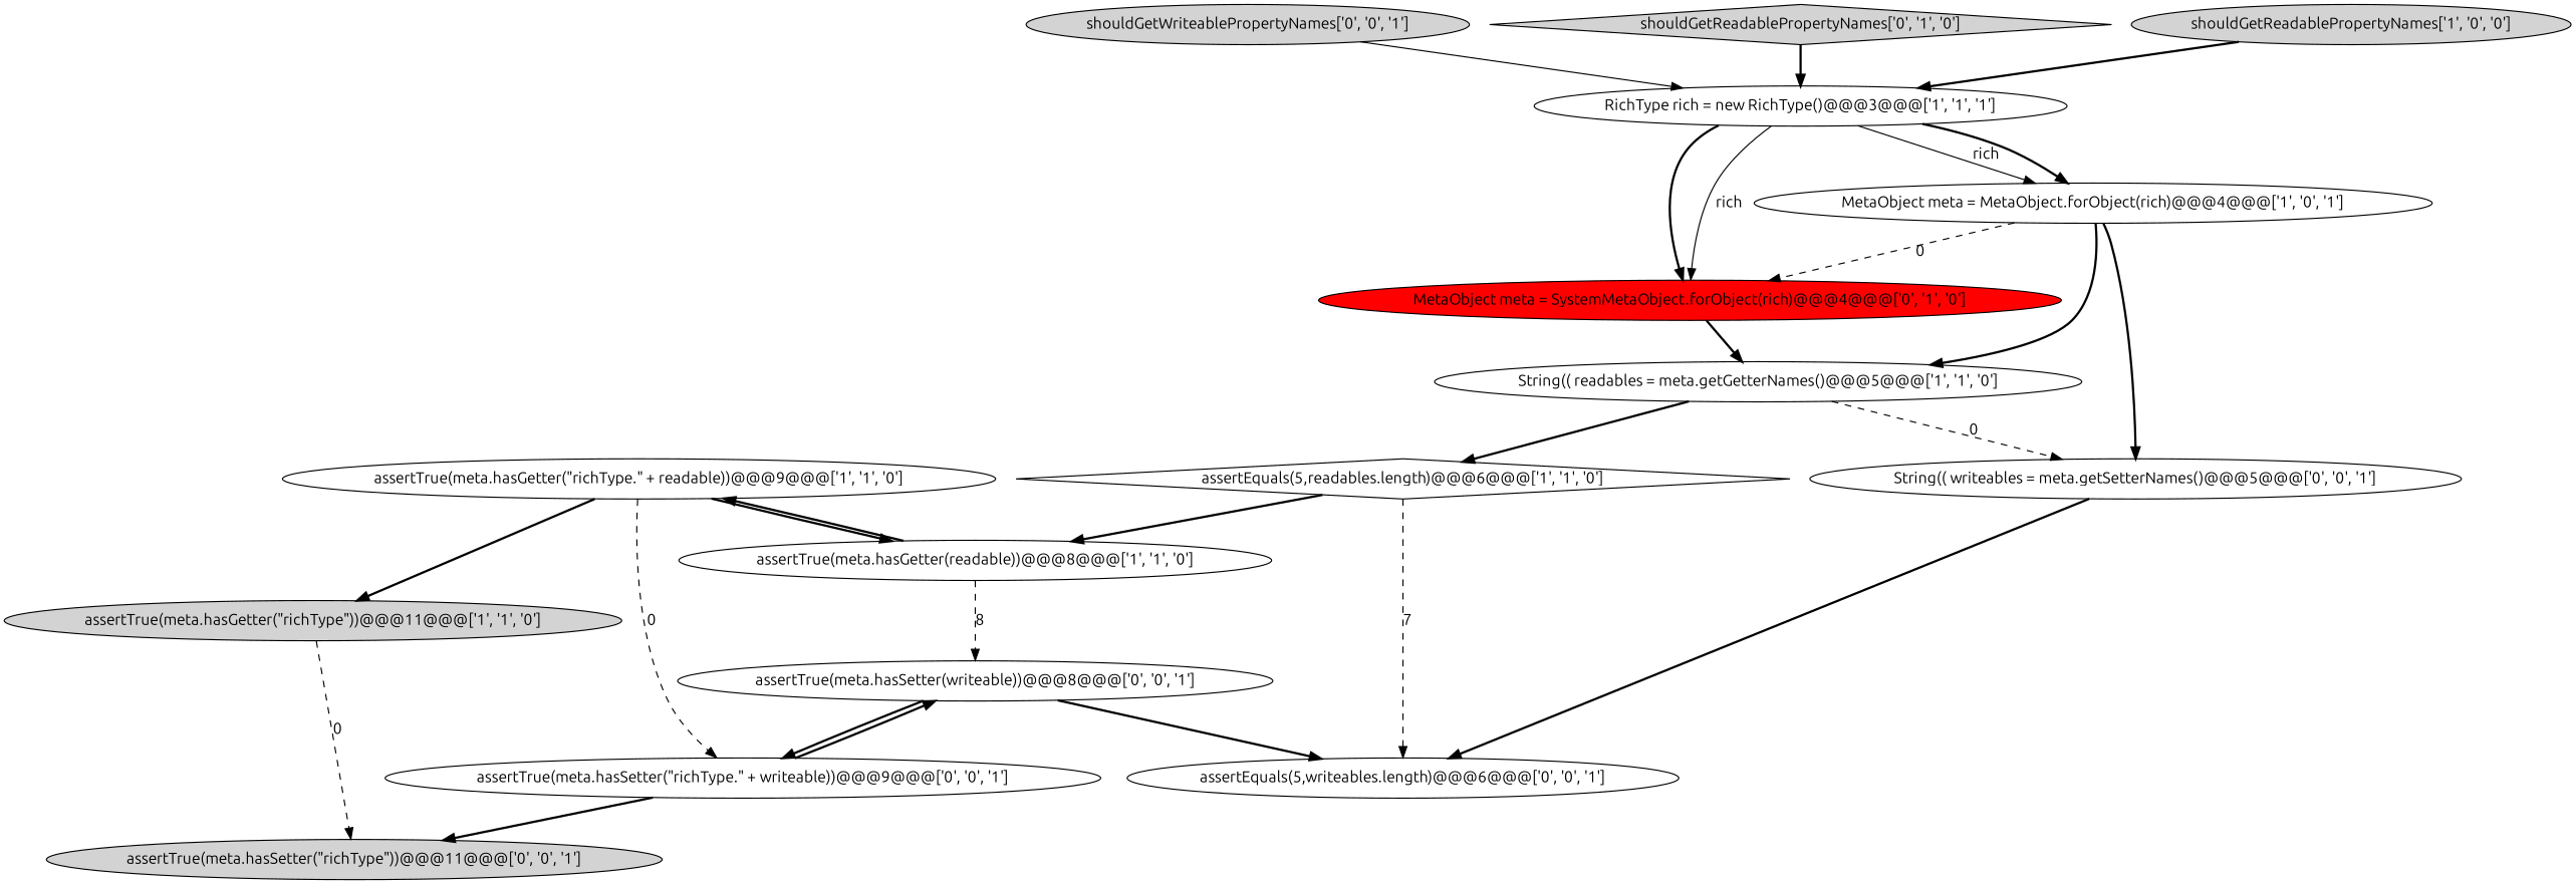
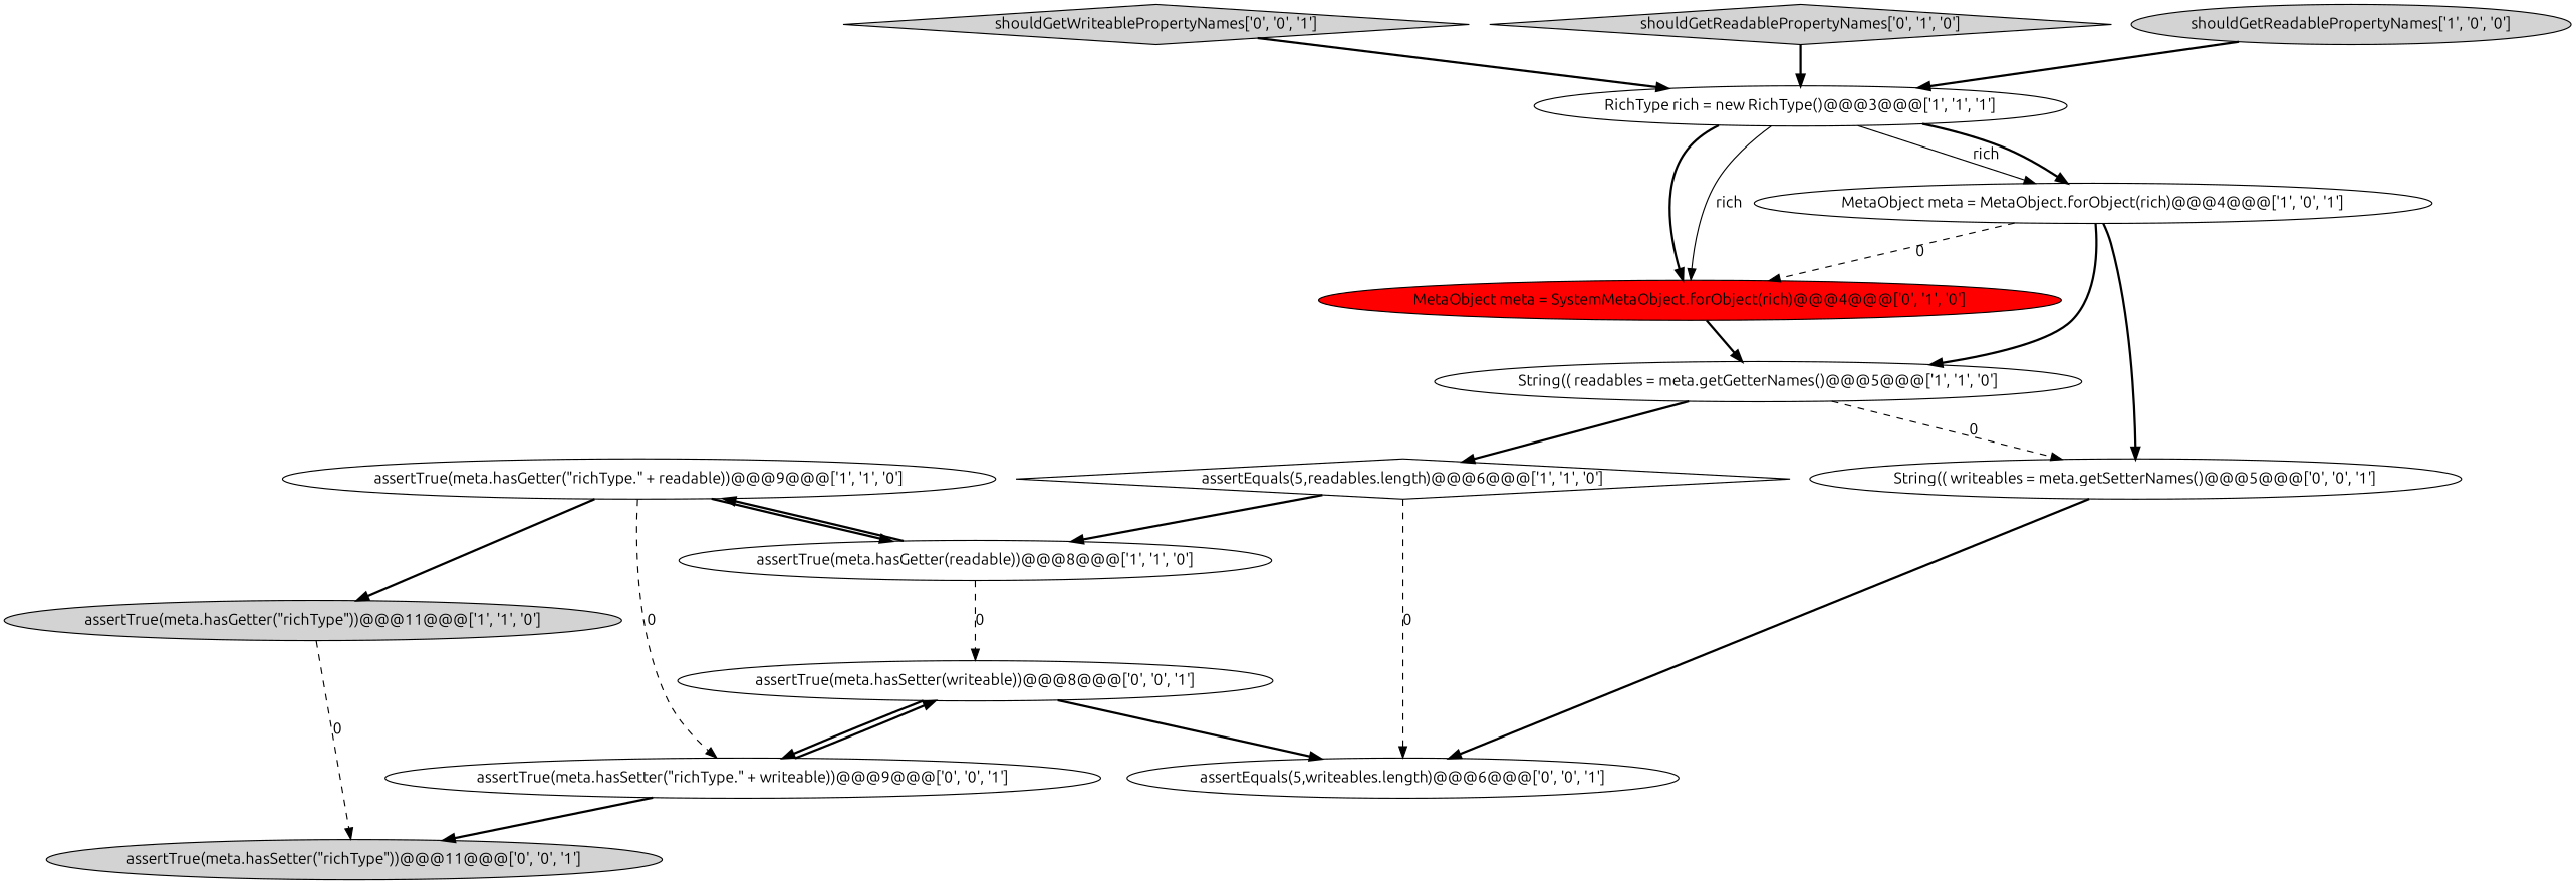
  digraph {
    fontname=Ubuntu
    node [fillcolor=white fontname=Ubuntu shape=ellipse style=filled]
    edge [fontname=Ubuntu style=bold]
    n1 [label="assertTrue(meta.hasSetter(writeable))@@@8@@@['0', '0', '1']"]
    n2 [label="assertTrue(meta.hasSetter(\"richType.\" + writeable))@@@9@@@['0', '0', '1']"]
    n3 [label="assertEquals(5,writeables.length)@@@6@@@['0', '0', '1']"]
    n4 [fillcolor=lightgray label="assertTrue(meta.hasSetter(\"richType\"))@@@11@@@['0', '0', '1']"]
    n5 [fillcolor=red label="MetaObject meta = SystemMetaObject.forObject(rich)@@@4@@@['0', '1', '0']"]
    n6 [label="String(( readables = meta.getGetterNames()@@@5@@@['1', '1', '0']"]
    n7 [label="assertEquals(5,readables.length)@@@6@@@['1', '1', '0']" shape=diamond]
    n8 [label="String(( writeables = meta.getSetterNames()@@@5@@@['0', '0', '1']"]
-   n9 [fillcolor=lightgray label="shouldGetWriteablePropertyNames['0', '0', '1']"]
+   n9 [fillcolor=lightgray label="shouldGetWriteablePropertyNames['0', '0', '1']" shape=diamond]
    n10 [label="RichType rich = new RichType()@@@3@@@['1', '1', '1']"]
    n11 [label="MetaObject meta = MetaObject.forObject(rich)@@@4@@@['1', '0', '1']"]
    n12 [fillcolor=lightgray label="shouldGetReadablePropertyNames['0', '1', '0']" shape=diamond]
    n13 [label="assertTrue(meta.hasGetter(readable))@@@8@@@['1', '1', '0']"]
    n14 [fillcolor=lightgray label="assertTrue(meta.hasGetter(\"richType\"))@@@11@@@['1', '1', '0']"]
    n15 [label="assertTrue(meta.hasGetter(\"richType.\" + readable))@@@9@@@['1', '1', '0']"]
    n16 [fillcolor=lightgray label="shouldGetReadablePropertyNames['1', '0', '0']"]
    n1 -> n2
    n1 -> n3
    n2 -> n1
    n2 -> n4
    n5 -> n6
    n6 -> n7
    n6 -> n8 [label=0 style=dashed]
-   n7 -> n3 [label=7 style=dashed]
+   n7 -> n3 [label=0 style=dashed]
    n7 -> n13
    n8 -> n3
-   n9 -> n10 [style=solid]
+   n9 -> n10
    n10 -> n5
    n10 -> n5 [label=rich style=solid]
    n10 -> n11 [label=rich style=solid]
    n10 -> n11
    n11 -> n5 [label=0 style=dashed]
    n11 -> n6
    n11 -> n8
    n12 -> n10
-   n13 -> n1 [label=8 style=dashed]
+   n13 -> n1 [label=0 style=dashed]
    n13 -> n15
    n14 -> n4 [label=0 style=dashed]
    n15 -> n2 [label=0 style=dashed]
    n15 -> n13
    n15 -> n14
    n16 -> n10
  }
